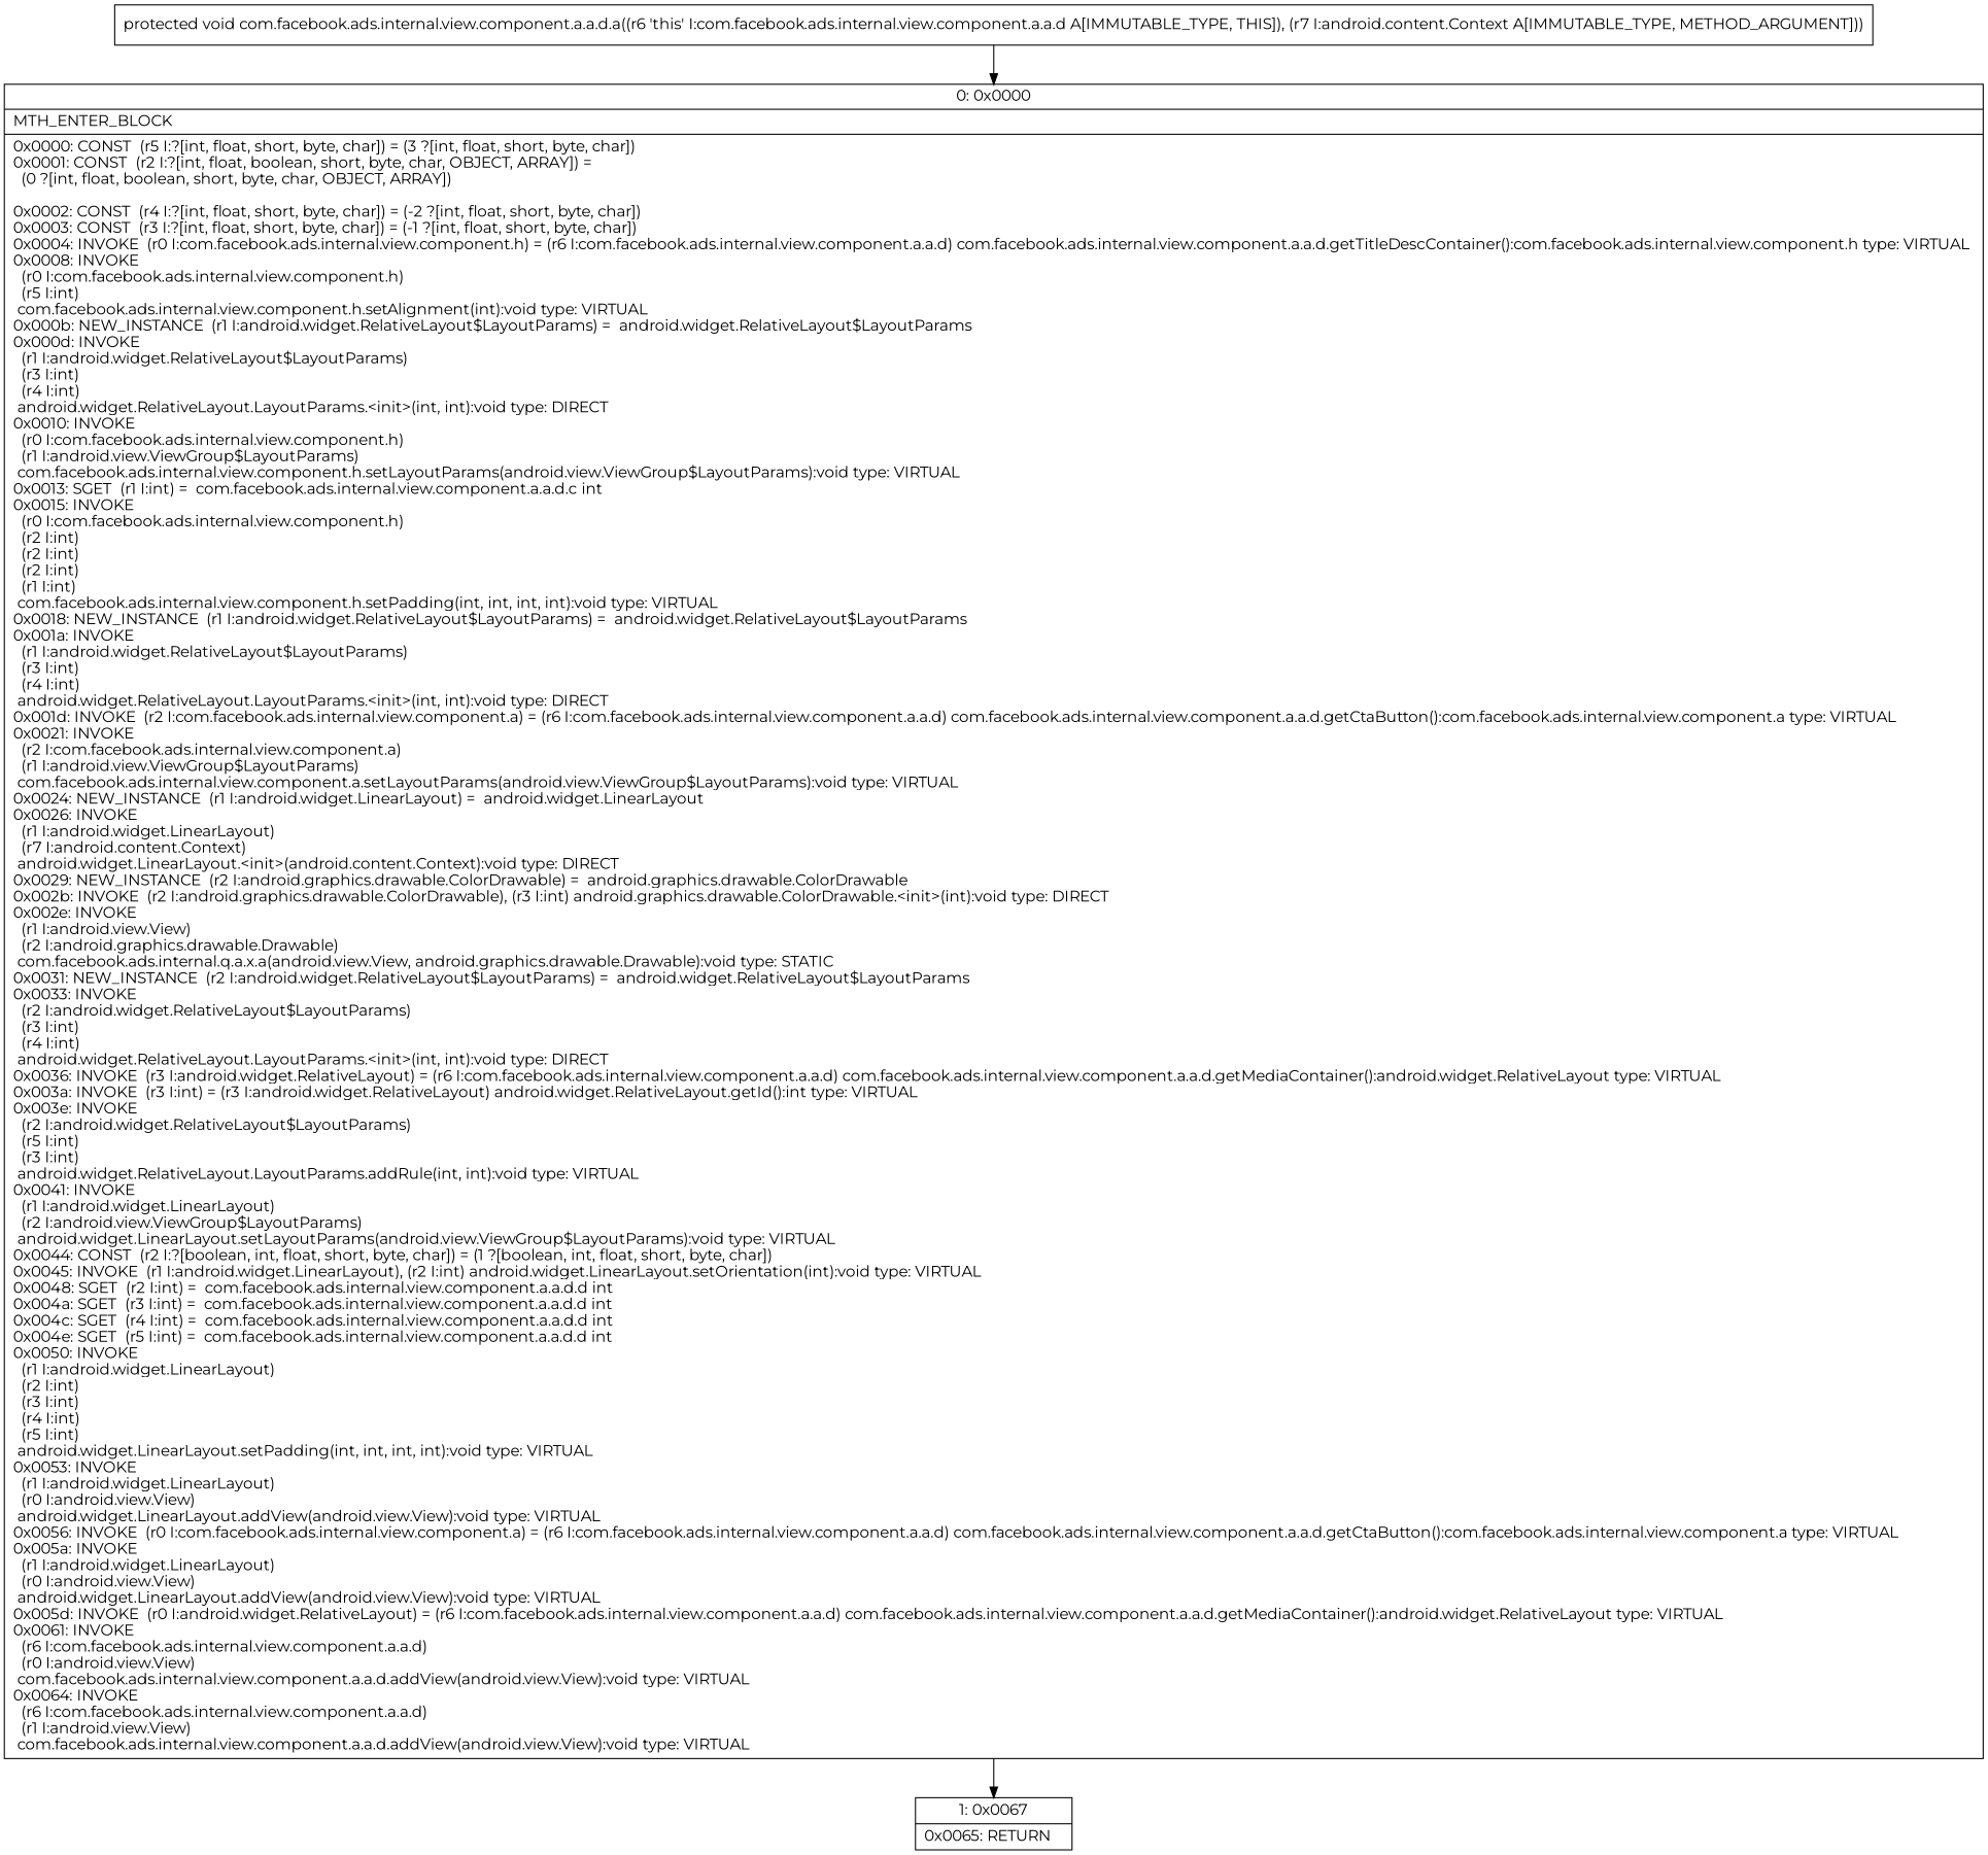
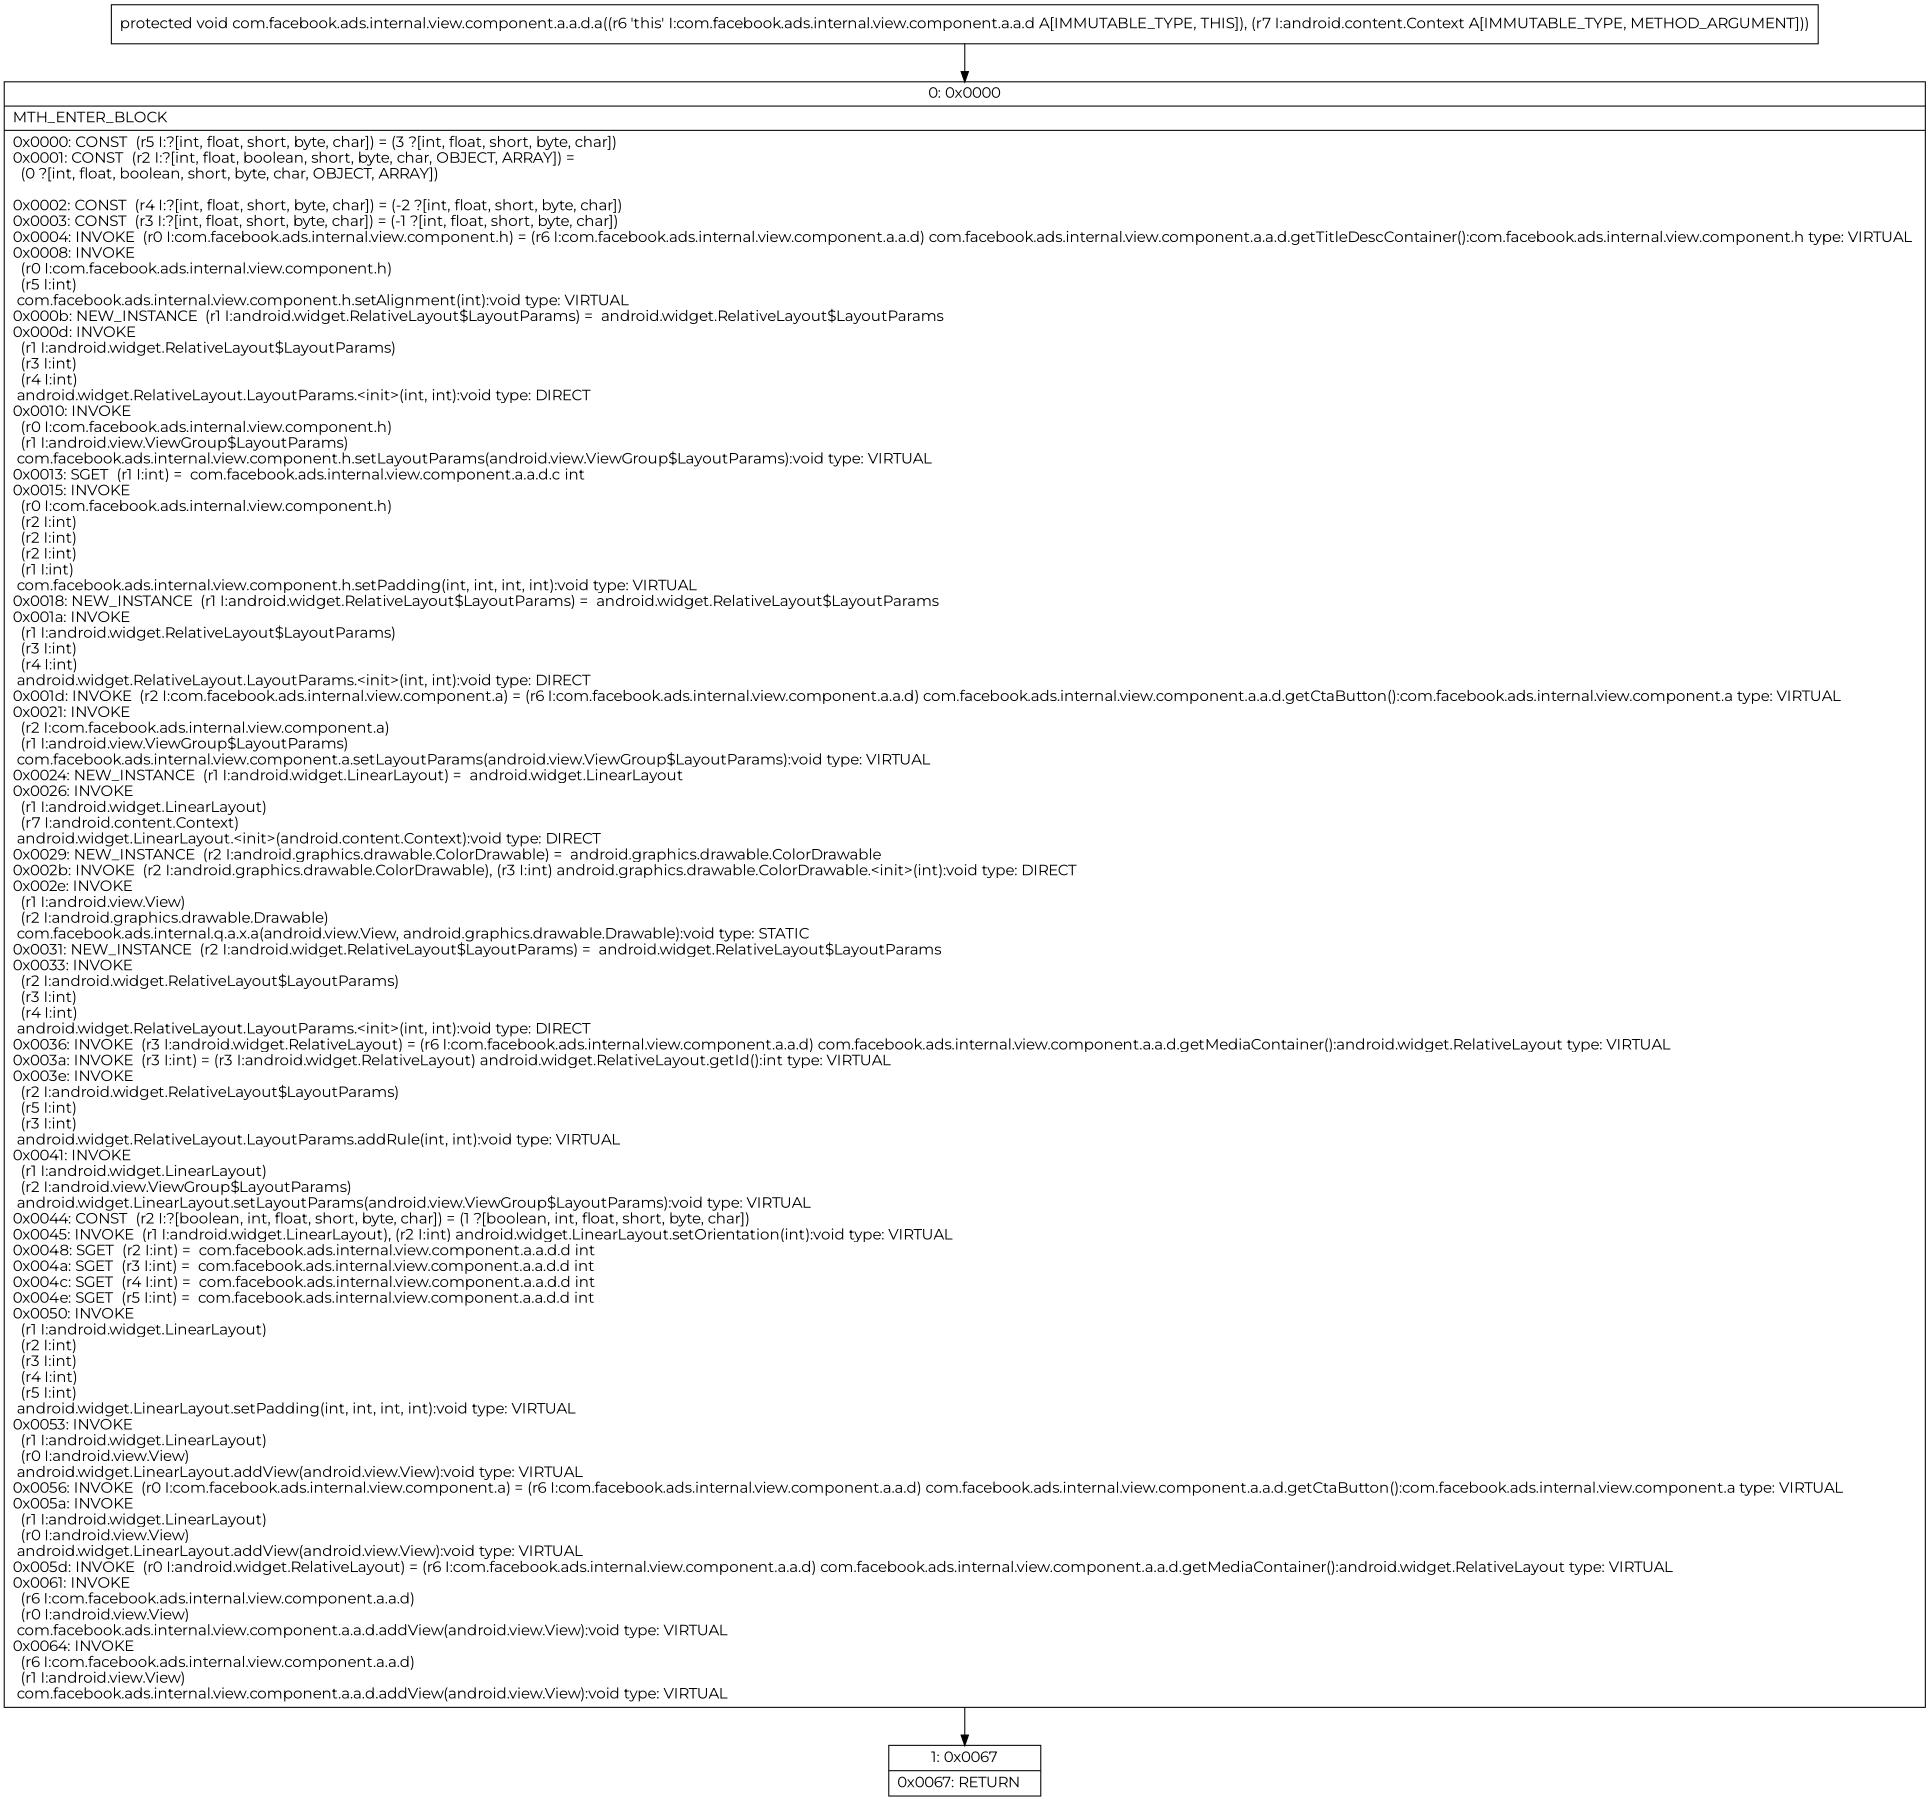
  digraph {
    fontname=Montserrat
    node [shape=record fontname=Montserrat]
    edge [fontname=Montserrat]
    n1 [label="{0\:\ 0x0000|MTH_ENTER_BLOCK\l|0x0000: CONST  (r5 I:?[int, float, short, byte, char]) = (3 ?[int, float, short, byte, char]) \l0x0001: CONST  (r2 I:?[int, float, boolean, short, byte, char, OBJECT, ARRAY]) = \l  (0 ?[int, float, boolean, short, byte, char, OBJECT, ARRAY])\l \l0x0002: CONST  (r4 I:?[int, float, short, byte, char]) = (\-2 ?[int, float, short, byte, char]) \l0x0003: CONST  (r3 I:?[int, float, short, byte, char]) = (\-1 ?[int, float, short, byte, char]) \l0x0004: INVOKE  (r0 I:com.facebook.ads.internal.view.component.h) = (r6 I:com.facebook.ads.internal.view.component.a.a.d) com.facebook.ads.internal.view.component.a.a.d.getTitleDescContainer():com.facebook.ads.internal.view.component.h type: VIRTUAL \l0x0008: INVOKE  \l  (r0 I:com.facebook.ads.internal.view.component.h)\l  (r5 I:int)\l com.facebook.ads.internal.view.component.h.setAlignment(int):void type: VIRTUAL \l0x000b: NEW_INSTANCE  (r1 I:android.widget.RelativeLayout$LayoutParams) =  android.widget.RelativeLayout$LayoutParams \l0x000d: INVOKE  \l  (r1 I:android.widget.RelativeLayout$LayoutParams)\l  (r3 I:int)\l  (r4 I:int)\l android.widget.RelativeLayout.LayoutParams.\<init\>(int, int):void type: DIRECT \l0x0010: INVOKE  \l  (r0 I:com.facebook.ads.internal.view.component.h)\l  (r1 I:android.view.ViewGroup$LayoutParams)\l com.facebook.ads.internal.view.component.h.setLayoutParams(android.view.ViewGroup$LayoutParams):void type: VIRTUAL \l0x0013: SGET  (r1 I:int) =  com.facebook.ads.internal.view.component.a.a.d.c int \l0x0015: INVOKE  \l  (r0 I:com.facebook.ads.internal.view.component.h)\l  (r2 I:int)\l  (r2 I:int)\l  (r2 I:int)\l  (r1 I:int)\l com.facebook.ads.internal.view.component.h.setPadding(int, int, int, int):void type: VIRTUAL \l0x0018: NEW_INSTANCE  (r1 I:android.widget.RelativeLayout$LayoutParams) =  android.widget.RelativeLayout$LayoutParams \l0x001a: INVOKE  \l  (r1 I:android.widget.RelativeLayout$LayoutParams)\l  (r3 I:int)\l  (r4 I:int)\l android.widget.RelativeLayout.LayoutParams.\<init\>(int, int):void type: DIRECT \l0x001d: INVOKE  (r2 I:com.facebook.ads.internal.view.component.a) = (r6 I:com.facebook.ads.internal.view.component.a.a.d) com.facebook.ads.internal.view.component.a.a.d.getCtaButton():com.facebook.ads.internal.view.component.a type: VIRTUAL \l0x0021: INVOKE  \l  (r2 I:com.facebook.ads.internal.view.component.a)\l  (r1 I:android.view.ViewGroup$LayoutParams)\l com.facebook.ads.internal.view.component.a.setLayoutParams(android.view.ViewGroup$LayoutParams):void type: VIRTUAL \l0x0024: NEW_INSTANCE  (r1 I:android.widget.LinearLayout) =  android.widget.LinearLayout \l0x0026: INVOKE  \l  (r1 I:android.widget.LinearLayout)\l  (r7 I:android.content.Context)\l android.widget.LinearLayout.\<init\>(android.content.Context):void type: DIRECT \l0x0029: NEW_INSTANCE  (r2 I:android.graphics.drawable.ColorDrawable) =  android.graphics.drawable.ColorDrawable \l0x002b: INVOKE  (r2 I:android.graphics.drawable.ColorDrawable), (r3 I:int) android.graphics.drawable.ColorDrawable.\<init\>(int):void type: DIRECT \l0x002e: INVOKE  \l  (r1 I:android.view.View)\l  (r2 I:android.graphics.drawable.Drawable)\l com.facebook.ads.internal.q.a.x.a(android.view.View, android.graphics.drawable.Drawable):void type: STATIC \l0x0031: NEW_INSTANCE  (r2 I:android.widget.RelativeLayout$LayoutParams) =  android.widget.RelativeLayout$LayoutParams \l0x0033: INVOKE  \l  (r2 I:android.widget.RelativeLayout$LayoutParams)\l  (r3 I:int)\l  (r4 I:int)\l android.widget.RelativeLayout.LayoutParams.\<init\>(int, int):void type: DIRECT \l0x0036: INVOKE  (r3 I:android.widget.RelativeLayout) = (r6 I:com.facebook.ads.internal.view.component.a.a.d) com.facebook.ads.internal.view.component.a.a.d.getMediaContainer():android.widget.RelativeLayout type: VIRTUAL \l0x003a: INVOKE  (r3 I:int) = (r3 I:android.widget.RelativeLayout) android.widget.RelativeLayout.getId():int type: VIRTUAL \l0x003e: INVOKE  \l  (r2 I:android.widget.RelativeLayout$LayoutParams)\l  (r5 I:int)\l  (r3 I:int)\l android.widget.RelativeLayout.LayoutParams.addRule(int, int):void type: VIRTUAL \l0x0041: INVOKE  \l  (r1 I:android.widget.LinearLayout)\l  (r2 I:android.view.ViewGroup$LayoutParams)\l android.widget.LinearLayout.setLayoutParams(android.view.ViewGroup$LayoutParams):void type: VIRTUAL \l0x0044: CONST  (r2 I:?[boolean, int, float, short, byte, char]) = (1 ?[boolean, int, float, short, byte, char]) \l0x0045: INVOKE  (r1 I:android.widget.LinearLayout), (r2 I:int) android.widget.LinearLayout.setOrientation(int):void type: VIRTUAL \l0x0048: SGET  (r2 I:int) =  com.facebook.ads.internal.view.component.a.a.d.d int \l0x004a: SGET  (r3 I:int) =  com.facebook.ads.internal.view.component.a.a.d.d int \l0x004c: SGET  (r4 I:int) =  com.facebook.ads.internal.view.component.a.a.d.d int \l0x004e: SGET  (r5 I:int) =  com.facebook.ads.internal.view.component.a.a.d.d int \l0x0050: INVOKE  \l  (r1 I:android.widget.LinearLayout)\l  (r2 I:int)\l  (r3 I:int)\l  (r4 I:int)\l  (r5 I:int)\l android.widget.LinearLayout.setPadding(int, int, int, int):void type: VIRTUAL \l0x0053: INVOKE  \l  (r1 I:android.widget.LinearLayout)\l  (r0 I:android.view.View)\l android.widget.LinearLayout.addView(android.view.View):void type: VIRTUAL \l0x0056: INVOKE  (r0 I:com.facebook.ads.internal.view.component.a) = (r6 I:com.facebook.ads.internal.view.component.a.a.d) com.facebook.ads.internal.view.component.a.a.d.getCtaButton():com.facebook.ads.internal.view.component.a type: VIRTUAL \l0x005a: INVOKE  \l  (r1 I:android.widget.LinearLayout)\l  (r0 I:android.view.View)\l android.widget.LinearLayout.addView(android.view.View):void type: VIRTUAL \l0x005d: INVOKE  (r0 I:android.widget.RelativeLayout) = (r6 I:com.facebook.ads.internal.view.component.a.a.d) com.facebook.ads.internal.view.component.a.a.d.getMediaContainer():android.widget.RelativeLayout type: VIRTUAL \l0x0061: INVOKE  \l  (r6 I:com.facebook.ads.internal.view.component.a.a.d)\l  (r0 I:android.view.View)\l com.facebook.ads.internal.view.component.a.a.d.addView(android.view.View):void type: VIRTUAL \l0x0064: INVOKE  \l  (r6 I:com.facebook.ads.internal.view.component.a.a.d)\l  (r1 I:android.view.View)\l com.facebook.ads.internal.view.component.a.a.d.addView(android.view.View):void type: VIRTUAL \l}"]
-   n2 [label="{1\:\ 0x0067|0x0065: RETURN   \l}"]
+   n2 [label="{1\:\ 0x0067|0x0067: RETURN   \l}"]
    n3 [label="{protected void com.facebook.ads.internal.view.component.a.a.d.a((r6 'this' I:com.facebook.ads.internal.view.component.a.a.d A[IMMUTABLE_TYPE, THIS]), (r7 I:android.content.Context A[IMMUTABLE_TYPE, METHOD_ARGUMENT])) }"]
    n1 -> n2
    n3 -> n1
  }
